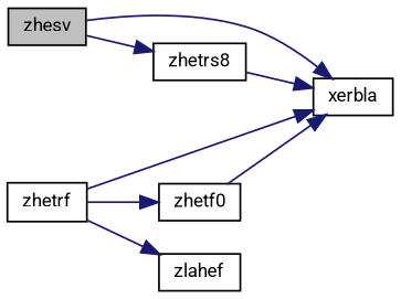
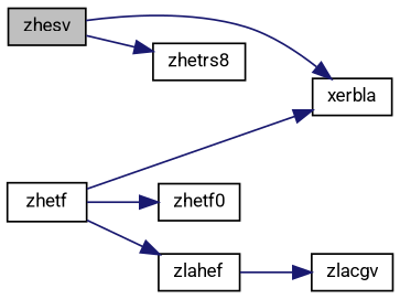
  digraph {
    fontname=Roboto
    rankdir=LR
    node [color=black fillcolor=white fontname=Roboto fontsize=10 shape=record style=filled]
    edge [color=midnightblue fontname=Roboto fontsize=10 labelfontname=Helvetica labelfontsize=10 style=solid]
    n1 [fillcolor=grey75 fontcolor=black height=0.2 label=zhesv width=0.4]
    n2 [height=0.2 label=xerbla width=0.4]
    n3 [height=0.2 label=zhetrs8 width=0.4]
-   n4 [height=0.2 label=zhetrf width=0.4]
+   n4 [height=0.2 label=zhetf width=0.4]
    n5 [height=0.2 label=zhetf0 width=0.4]
    n6 [height=0.2 label=zlahef width=0.4]
+   n7 [height=0.2 label=zlacgv width=0.4]
    n1 -> n2
    n1 -> n3
-   n3 -> n2
    n4 -> n2
    n4 -> n5
    n4 -> n6
-   n5 -> n2
+   n6 -> n7
  }
